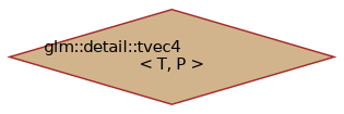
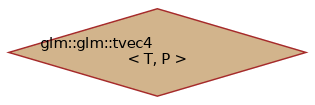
  digraph {
    rankdir=LR
-   n1 [color=brown fillcolor=tan fontname=Helvetica fontsize=10 height=0.2 label="glm::detail::tvec4\l\< T, P \>" shape=diamond style=filled width=0.4]
+   n1 [color=brown fillcolor=tan fontname=Helvetica fontsize=10 height=0.2 label="glm::glm::tvec4\l\< T, P \>" shape=diamond style=filled width=0.4]
  }
